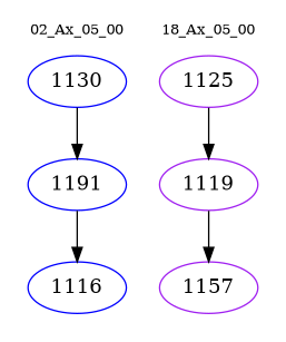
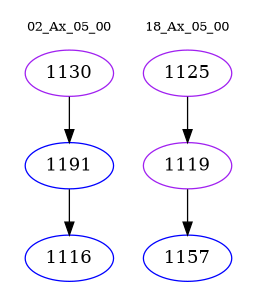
  digraph {
    node [color=blue]
    edge [color=black]
-   n1 [label=1130]
+   n1 [color=purple label=1130]
    n2 [label=1191]
    n3 [label=1116]
    n4 [color=purple label=1125]
    n5 [color=purple label=1119]
-   n6 [color=purple label=1157]
+   n6 [label=1157]
    subgraph cluster_1 {
      color=white
      fontsize=10
      label="02_Ax_05_00"
      n1
      n2
      n3
    }
    subgraph cluster_2 {
      color=white
      fontsize=10
      label="18_Ax_05_00"
      n4
      n5
      n6
    }
    n1 -> n2
    n2 -> n3
    n4 -> n5
    n5 -> n6
  }
